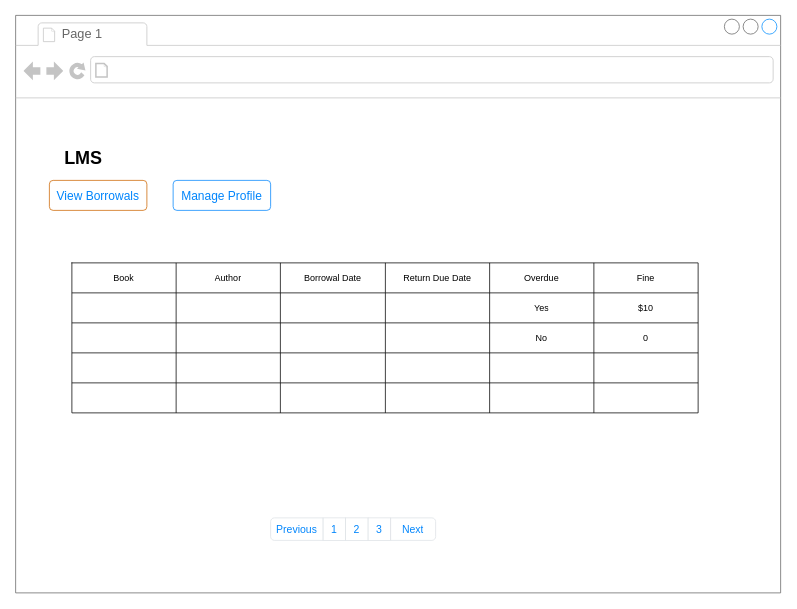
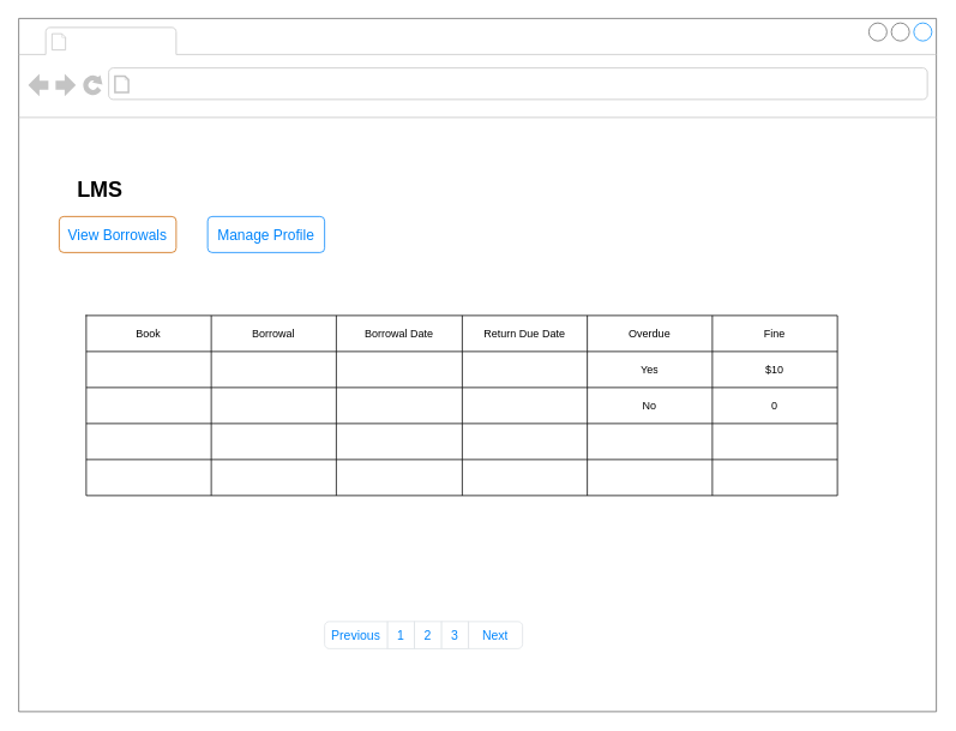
  <mxCell id="0" />
  <mxCell id="1" parent="0" />
  <mxCell id="2" value="" style="strokeWidth=1;shadow=0;dashed=0;align=center;html=1;shape=mxgraph.mockup.containers.browserWindow;rSize=0;strokeColor=#666666;strokeColor2=#008cff;strokeColor3=#c4c4c4;mainText=,;recursiveResize=0;" parent="1" vertex="1"><mxGeometry x="20" y="20" width="1020" height="770" as="geometry" /></mxCell>
- <mxCell id="3" value="Page 1" style="strokeWidth=1;shadow=0;dashed=0;align=center;html=1;shape=mxgraph.mockup.containers.anchor;fontSize=17;fontColor=#666666;align=left;whiteSpace=wrap;" parent="2" vertex="1"><mxGeometry x="60" y="12" width="110" height="26" as="geometry" /></mxCell>
  <mxCell id="4" value="LMS" style="text;strokeColor=none;fillColor=none;html=1;fontSize=24;fontStyle=1;verticalAlign=middle;align=center;" parent="2" vertex="1"><mxGeometry x="40" y="170" width="100" height="40" as="geometry" /></mxCell>
  <mxCell id="5" value="View Borrowals" style="html=1;shadow=0;dashed=0;shape=mxgraph.bootstrap.rrect;rSize=5;strokeColor=#CC6600;strokeWidth=1;fillColor=none;fontColor=#0085FC;whiteSpace=wrap;align=center;verticalAlign=middle;spacingLeft=0;fontStyle=0;fontSize=16;spacing=5;" parent="2" vertex="1"><mxGeometry x="45" y="220" width="130" height="40" as="geometry" /></mxCell>
  <mxCell id="6" value="Manage Profile" style="html=1;shadow=0;dashed=0;shape=mxgraph.bootstrap.rrect;rSize=5;strokeColor=#0085FC;strokeWidth=1;fillColor=none;fontColor=#0085FC;whiteSpace=wrap;align=center;verticalAlign=middle;spacingLeft=0;fontStyle=0;fontSize=16;spacing=5;" parent="2" vertex="1"><mxGeometry x="210" y="220" width="130" height="40" as="geometry" /></mxCell>
  <mxCell id="7" value="" style="swimlane;shape=mxgraph.bootstrap.anchor;strokeColor=#DEE2E6;fillColor=#ffffff;fontColor=#0085FC;fontStyle=0;childLayout=stackLayout;horizontal=0;startSize=0;horizontalStack=1;resizeParent=1;resizeParentMax=0;resizeLast=0;collapsible=0;marginBottom=0;whiteSpace=wrap;html=1;" parent="2" vertex="1"><mxGeometry x="340" y="670" width="220" height="30" as="geometry" /></mxCell>
  <mxCell id="8" value="Previous" style="text;strokeColor=inherit;align=center;verticalAlign=middle;spacingLeft=5;spacingRight=5;overflow=hidden;points=[[0,0.5],[1,0.5]];portConstraint=eastwest;rotatable=0;whiteSpace=wrap;html=1;shape=mxgraph.bootstrap.leftButton;rSize=5;fillColor=inherit;fontColor=inherit;fontSize=14;" parent="7" vertex="1"><mxGeometry width="70" height="30" as="geometry" /></mxCell>
  <mxCell id="9" value="1" style="text;strokeColor=inherit;align=center;verticalAlign=middle;spacingLeft=5;spacingRight=5;overflow=hidden;points=[[0,0.5],[1,0.5]];portConstraint=eastwest;rotatable=0;whiteSpace=wrap;html=1;rSize=5;fillColor=inherit;fontColor=inherit;fontSize=14;" parent="7" vertex="1"><mxGeometry x="70" width="30" height="30" as="geometry" /></mxCell>
  <mxCell id="10" value="2" style="text;strokeColor=inherit;align=center;verticalAlign=middle;spacingLeft=5;spacingRight=5;overflow=hidden;points=[[0,0.5],[1,0.5]];portConstraint=eastwest;rotatable=0;whiteSpace=wrap;html=1;rSize=5;fillColor=inherit;fontColor=inherit;fontSize=14;" parent="7" vertex="1"><mxGeometry x="100" width="30" height="30" as="geometry" /></mxCell>
  <mxCell id="11" value="3" style="text;strokeColor=inherit;align=center;verticalAlign=middle;spacingLeft=5;spacingRight=5;overflow=hidden;points=[[0,0.5],[1,0.5]];portConstraint=eastwest;rotatable=0;whiteSpace=wrap;html=1;rSize=5;fillColor=inherit;fontColor=inherit;fontSize=14;" parent="7" vertex="1"><mxGeometry x="130" width="30" height="30" as="geometry" /></mxCell>
  <mxCell id="12" value="Next" style="text;strokeColor=inherit;align=center;verticalAlign=middle;spacingLeft=5;spacingRight=5;overflow=hidden;points=[[0,0.5],[1,0.5]];portConstraint=eastwest;rotatable=0;whiteSpace=wrap;html=1;shape=mxgraph.bootstrap.rightButton;rSize=5;fillColor=inherit;fontColor=inherit;fontSize=14;" parent="7" vertex="1"><mxGeometry x="160" width="60" height="30" as="geometry" /></mxCell>
  <mxCell id="13" value="" style="shape=table;startSize=0;container=1;collapsible=0;childLayout=tableLayout;" vertex="1" parent="2"><mxGeometry x="75" y="330" width="835" height="200" as="geometry" /></mxCell>
  <mxCell id="14" value="" style="shape=tableRow;horizontal=0;startSize=0;swimlaneHead=0;swimlaneBody=0;strokeColor=inherit;top=0;left=0;bottom=0;right=0;collapsible=0;dropTarget=0;fillColor=none;points=[[0,0.5],[1,0.5]];portConstraint=eastwest;" vertex="1" parent="13"><mxGeometry width="835" height="40" as="geometry" /></mxCell>
  <mxCell id="15" value="Book" style="shape=partialRectangle;html=1;whiteSpace=wrap;connectable=0;strokeColor=inherit;overflow=hidden;fillColor=none;top=0;left=0;bottom=0;right=0;pointerEvents=1;" vertex="1" parent="14"><mxGeometry width="139" height="40" as="geometry"><mxRectangle width="139" height="40" as="alternateBounds" /></mxGeometry></mxCell>
- <mxCell id="16" value="Author" style="shape=partialRectangle;html=1;whiteSpace=wrap;connectable=0;strokeColor=inherit;overflow=hidden;fillColor=none;top=0;left=0;bottom=0;right=0;pointerEvents=1;" vertex="1" parent="14"><mxGeometry x="139" width="139" height="40" as="geometry"><mxRectangle width="139" height="40" as="alternateBounds" /></mxGeometry></mxCell>
+ <mxCell id="16" value="Borrowal" style="shape=partialRectangle;html=1;whiteSpace=wrap;connectable=0;strokeColor=inherit;overflow=hidden;fillColor=none;top=0;left=0;bottom=0;right=0;pointerEvents=1;" vertex="1" parent="14"><mxGeometry x="139" width="139" height="40" as="geometry"><mxRectangle width="139" height="40" as="alternateBounds" /></mxGeometry></mxCell>
  <mxCell id="17" value="Borrowal Date" style="shape=partialRectangle;html=1;whiteSpace=wrap;connectable=0;strokeColor=inherit;overflow=hidden;fillColor=none;top=0;left=0;bottom=0;right=0;pointerEvents=1;" vertex="1" parent="14"><mxGeometry x="278" width="140" height="40" as="geometry"><mxRectangle width="140" height="40" as="alternateBounds" /></mxGeometry></mxCell>
  <mxCell id="18" value="Return Due Date" style="shape=partialRectangle;html=1;whiteSpace=wrap;connectable=0;strokeColor=inherit;overflow=hidden;fillColor=none;top=0;left=0;bottom=0;right=0;pointerEvents=1;" vertex="1" parent="14"><mxGeometry x="418" width="139" height="40" as="geometry"><mxRectangle width="139" height="40" as="alternateBounds" /></mxGeometry></mxCell>
  <mxCell id="19" value="Overdue" style="shape=partialRectangle;html=1;whiteSpace=wrap;connectable=0;strokeColor=inherit;overflow=hidden;fillColor=none;top=0;left=0;bottom=0;right=0;pointerEvents=1;" vertex="1" parent="14"><mxGeometry x="557" width="139" height="40" as="geometry"><mxRectangle width="139" height="40" as="alternateBounds" /></mxGeometry></mxCell>
  <mxCell id="20" value="Fine" style="shape=partialRectangle;html=1;whiteSpace=wrap;connectable=0;strokeColor=inherit;overflow=hidden;fillColor=none;top=0;left=0;bottom=0;right=0;pointerEvents=1;" vertex="1" parent="14"><mxGeometry x="696" width="139" height="40" as="geometry"><mxRectangle width="139" height="40" as="alternateBounds" /></mxGeometry></mxCell>
  <mxCell id="21" value="" style="shape=tableRow;horizontal=0;startSize=0;swimlaneHead=0;swimlaneBody=0;strokeColor=inherit;top=0;left=0;bottom=0;right=0;collapsible=0;dropTarget=0;fillColor=none;points=[[0,0.5],[1,0.5]];portConstraint=eastwest;" vertex="1" parent="13"><mxGeometry y="40" width="835" height="40" as="geometry" /></mxCell>
  <mxCell id="22" value="" style="shape=partialRectangle;html=1;whiteSpace=wrap;connectable=0;strokeColor=inherit;overflow=hidden;fillColor=none;top=0;left=0;bottom=0;right=0;pointerEvents=1;" vertex="1" parent="21"><mxGeometry width="139" height="40" as="geometry"><mxRectangle width="139" height="40" as="alternateBounds" /></mxGeometry></mxCell>
  <mxCell id="23" value="" style="shape=partialRectangle;html=1;whiteSpace=wrap;connectable=0;strokeColor=inherit;overflow=hidden;fillColor=none;top=0;left=0;bottom=0;right=0;pointerEvents=1;" vertex="1" parent="21"><mxGeometry x="139" width="139" height="40" as="geometry"><mxRectangle width="139" height="40" as="alternateBounds" /></mxGeometry></mxCell>
  <mxCell id="24" value="" style="shape=partialRectangle;html=1;whiteSpace=wrap;connectable=0;strokeColor=inherit;overflow=hidden;fillColor=none;top=0;left=0;bottom=0;right=0;pointerEvents=1;" vertex="1" parent="21"><mxGeometry x="278" width="140" height="40" as="geometry"><mxRectangle width="140" height="40" as="alternateBounds" /></mxGeometry></mxCell>
  <mxCell id="25" value="" style="shape=partialRectangle;html=1;whiteSpace=wrap;connectable=0;strokeColor=inherit;overflow=hidden;fillColor=none;top=0;left=0;bottom=0;right=0;pointerEvents=1;" vertex="1" parent="21"><mxGeometry x="418" width="139" height="40" as="geometry"><mxRectangle width="139" height="40" as="alternateBounds" /></mxGeometry></mxCell>
  <mxCell id="26" value="Yes" style="shape=partialRectangle;html=1;whiteSpace=wrap;connectable=0;strokeColor=inherit;overflow=hidden;fillColor=none;top=0;left=0;bottom=0;right=0;pointerEvents=1;" vertex="1" parent="21"><mxGeometry x="557" width="139" height="40" as="geometry"><mxRectangle width="139" height="40" as="alternateBounds" /></mxGeometry></mxCell>
  <mxCell id="27" value="&lt;div&gt;$10&lt;/div&gt;" style="shape=partialRectangle;html=1;whiteSpace=wrap;connectable=0;strokeColor=inherit;overflow=hidden;fillColor=none;top=0;left=0;bottom=0;right=0;pointerEvents=1;" vertex="1" parent="21"><mxGeometry x="696" width="139" height="40" as="geometry"><mxRectangle width="139" height="40" as="alternateBounds" /></mxGeometry></mxCell>
  <mxCell id="28" value="" style="shape=tableRow;horizontal=0;startSize=0;swimlaneHead=0;swimlaneBody=0;strokeColor=inherit;top=0;left=0;bottom=0;right=0;collapsible=0;dropTarget=0;fillColor=none;points=[[0,0.5],[1,0.5]];portConstraint=eastwest;" vertex="1" parent="13"><mxGeometry y="80" width="835" height="40" as="geometry" /></mxCell>
  <mxCell id="29" value="" style="shape=partialRectangle;html=1;whiteSpace=wrap;connectable=0;strokeColor=inherit;overflow=hidden;fillColor=none;top=0;left=0;bottom=0;right=0;pointerEvents=1;" vertex="1" parent="28"><mxGeometry width="139" height="40" as="geometry"><mxRectangle width="139" height="40" as="alternateBounds" /></mxGeometry></mxCell>
  <mxCell id="30" value="" style="shape=partialRectangle;html=1;whiteSpace=wrap;connectable=0;strokeColor=inherit;overflow=hidden;fillColor=none;top=0;left=0;bottom=0;right=0;pointerEvents=1;" vertex="1" parent="28"><mxGeometry x="139" width="139" height="40" as="geometry"><mxRectangle width="139" height="40" as="alternateBounds" /></mxGeometry></mxCell>
  <mxCell id="31" value="" style="shape=partialRectangle;html=1;whiteSpace=wrap;connectable=0;strokeColor=inherit;overflow=hidden;fillColor=none;top=0;left=0;bottom=0;right=0;pointerEvents=1;" vertex="1" parent="28"><mxGeometry x="278" width="140" height="40" as="geometry"><mxRectangle width="140" height="40" as="alternateBounds" /></mxGeometry></mxCell>
  <mxCell id="32" value="" style="shape=partialRectangle;html=1;whiteSpace=wrap;connectable=0;strokeColor=inherit;overflow=hidden;fillColor=none;top=0;left=0;bottom=0;right=0;pointerEvents=1;" vertex="1" parent="28"><mxGeometry x="418" width="139" height="40" as="geometry"><mxRectangle width="139" height="40" as="alternateBounds" /></mxGeometry></mxCell>
  <mxCell id="33" value="No" style="shape=partialRectangle;html=1;whiteSpace=wrap;connectable=0;strokeColor=inherit;overflow=hidden;fillColor=none;top=0;left=0;bottom=0;right=0;pointerEvents=1;" vertex="1" parent="28"><mxGeometry x="557" width="139" height="40" as="geometry"><mxRectangle width="139" height="40" as="alternateBounds" /></mxGeometry></mxCell>
  <mxCell id="34" value="0" style="shape=partialRectangle;html=1;whiteSpace=wrap;connectable=0;strokeColor=inherit;overflow=hidden;fillColor=none;top=0;left=0;bottom=0;right=0;pointerEvents=1;" vertex="1" parent="28"><mxGeometry x="696" width="139" height="40" as="geometry"><mxRectangle width="139" height="40" as="alternateBounds" /></mxGeometry></mxCell>
  <mxCell id="35" value="" style="shape=tableRow;horizontal=0;startSize=0;swimlaneHead=0;swimlaneBody=0;strokeColor=inherit;top=0;left=0;bottom=0;right=0;collapsible=0;dropTarget=0;fillColor=none;points=[[0,0.5],[1,0.5]];portConstraint=eastwest;" vertex="1" parent="13"><mxGeometry y="120" width="835" height="40" as="geometry" /></mxCell>
  <mxCell id="36" value="" style="shape=partialRectangle;html=1;whiteSpace=wrap;connectable=0;strokeColor=inherit;overflow=hidden;fillColor=none;top=0;left=0;bottom=0;right=0;pointerEvents=1;" vertex="1" parent="35"><mxGeometry width="139" height="40" as="geometry"><mxRectangle width="139" height="40" as="alternateBounds" /></mxGeometry></mxCell>
  <mxCell id="37" value="" style="shape=partialRectangle;html=1;whiteSpace=wrap;connectable=0;strokeColor=inherit;overflow=hidden;fillColor=none;top=0;left=0;bottom=0;right=0;pointerEvents=1;" vertex="1" parent="35"><mxGeometry x="139" width="139" height="40" as="geometry"><mxRectangle width="139" height="40" as="alternateBounds" /></mxGeometry></mxCell>
  <mxCell id="38" value="" style="shape=partialRectangle;html=1;whiteSpace=wrap;connectable=0;strokeColor=inherit;overflow=hidden;fillColor=none;top=0;left=0;bottom=0;right=0;pointerEvents=1;" vertex="1" parent="35"><mxGeometry x="278" width="140" height="40" as="geometry"><mxRectangle width="140" height="40" as="alternateBounds" /></mxGeometry></mxCell>
  <mxCell id="39" value="" style="shape=partialRectangle;html=1;whiteSpace=wrap;connectable=0;strokeColor=inherit;overflow=hidden;fillColor=none;top=0;left=0;bottom=0;right=0;pointerEvents=1;" vertex="1" parent="35"><mxGeometry x="418" width="139" height="40" as="geometry"><mxRectangle width="139" height="40" as="alternateBounds" /></mxGeometry></mxCell>
  <mxCell id="40" value="" style="shape=partialRectangle;html=1;whiteSpace=wrap;connectable=0;strokeColor=inherit;overflow=hidden;fillColor=none;top=0;left=0;bottom=0;right=0;pointerEvents=1;" vertex="1" parent="35"><mxGeometry x="557" width="139" height="40" as="geometry"><mxRectangle width="139" height="40" as="alternateBounds" /></mxGeometry></mxCell>
  <mxCell id="41" value="" style="shape=partialRectangle;html=1;whiteSpace=wrap;connectable=0;strokeColor=inherit;overflow=hidden;fillColor=none;top=0;left=0;bottom=0;right=0;pointerEvents=1;" vertex="1" parent="35"><mxGeometry x="696" width="139" height="40" as="geometry"><mxRectangle width="139" height="40" as="alternateBounds" /></mxGeometry></mxCell>
  <mxCell id="42" value="" style="shape=tableRow;horizontal=0;startSize=0;swimlaneHead=0;swimlaneBody=0;strokeColor=inherit;top=0;left=0;bottom=0;right=0;collapsible=0;dropTarget=0;fillColor=none;points=[[0,0.5],[1,0.5]];portConstraint=eastwest;" vertex="1" parent="13"><mxGeometry y="160" width="835" height="40" as="geometry" /></mxCell>
  <mxCell id="43" value="" style="shape=partialRectangle;html=1;whiteSpace=wrap;connectable=0;strokeColor=inherit;overflow=hidden;fillColor=none;top=0;left=0;bottom=0;right=0;pointerEvents=1;" vertex="1" parent="42"><mxGeometry width="139" height="40" as="geometry"><mxRectangle width="139" height="40" as="alternateBounds" /></mxGeometry></mxCell>
  <mxCell id="44" value="" style="shape=partialRectangle;html=1;whiteSpace=wrap;connectable=0;strokeColor=inherit;overflow=hidden;fillColor=none;top=0;left=0;bottom=0;right=0;pointerEvents=1;" vertex="1" parent="42"><mxGeometry x="139" width="139" height="40" as="geometry"><mxRectangle width="139" height="40" as="alternateBounds" /></mxGeometry></mxCell>
  <mxCell id="45" value="" style="shape=partialRectangle;html=1;whiteSpace=wrap;connectable=0;strokeColor=inherit;overflow=hidden;fillColor=none;top=0;left=0;bottom=0;right=0;pointerEvents=1;" vertex="1" parent="42"><mxGeometry x="278" width="140" height="40" as="geometry"><mxRectangle width="140" height="40" as="alternateBounds" /></mxGeometry></mxCell>
  <mxCell id="46" value="" style="shape=partialRectangle;html=1;whiteSpace=wrap;connectable=0;strokeColor=inherit;overflow=hidden;fillColor=none;top=0;left=0;bottom=0;right=0;pointerEvents=1;" vertex="1" parent="42"><mxGeometry x="418" width="139" height="40" as="geometry"><mxRectangle width="139" height="40" as="alternateBounds" /></mxGeometry></mxCell>
  <mxCell id="47" value="" style="shape=partialRectangle;html=1;whiteSpace=wrap;connectable=0;strokeColor=inherit;overflow=hidden;fillColor=none;top=0;left=0;bottom=0;right=0;pointerEvents=1;" vertex="1" parent="42"><mxGeometry x="557" width="139" height="40" as="geometry"><mxRectangle width="139" height="40" as="alternateBounds" /></mxGeometry></mxCell>
  <mxCell id="48" value="" style="shape=partialRectangle;html=1;whiteSpace=wrap;connectable=0;strokeColor=inherit;overflow=hidden;fillColor=none;top=0;left=0;bottom=0;right=0;pointerEvents=1;" vertex="1" parent="42"><mxGeometry x="696" width="139" height="40" as="geometry"><mxRectangle width="139" height="40" as="alternateBounds" /></mxGeometry></mxCell>
